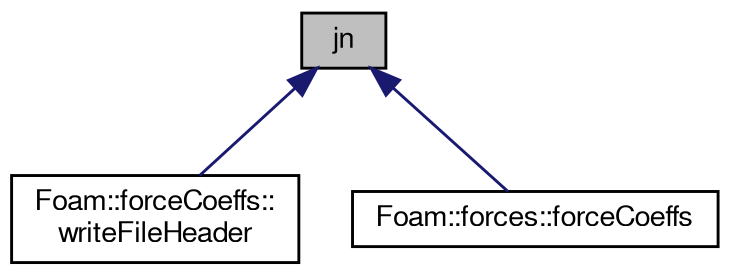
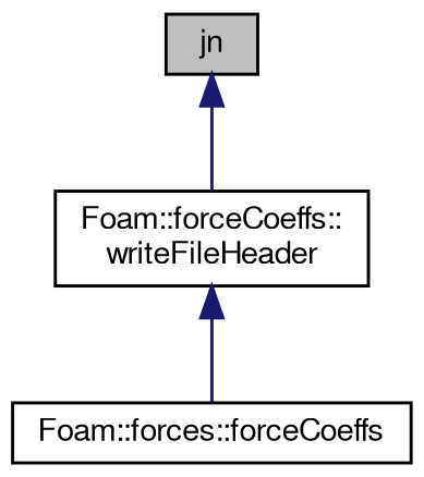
  digraph {
    rankdir=TB
    node [color=black fontname=FreeSans fontsize=10 shape=record]
    edge [color=midnightblue dir=back fontname=FreeSans fontsize=10 labelfontname=FreeSans labelfontsize=10 style=solid]
    n1 [fillcolor=grey75 fontcolor=black height=0.2 label=jn style=filled width=0.4]
    n2 [height=0.2 label="Foam::forceCoeffs::\lwriteFileHeader" width=0.4]
    n3 [height=0.2 label="Foam::forces::forceCoeffs" width=0.4]
    n1 -> n2
-   n1 -> n3
+   n2 -> n3
  }
